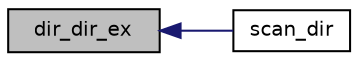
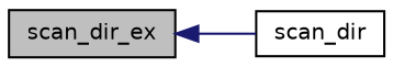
  digraph {
    rankdir=LR
    node [color=black fontname=Helvetica fontsize=10 shape=record style=filled]
-   n1 [fillcolor=grey75 fontcolor=black height=0.2 label=dir_dir_ex width=0.4]
+   n1 [fillcolor=grey75 fontcolor=black height=0.2 label=scan_dir_ex width=0.4]
    n2 [fillcolor=white height=0.2 label=scan_dir width=0.4]
    n1 -> n2 [color=midnightblue dir=back fontname=Helvetica fontsize=10 labelfontname=Helvetica labelfontsize=10 style=solid]
  }
